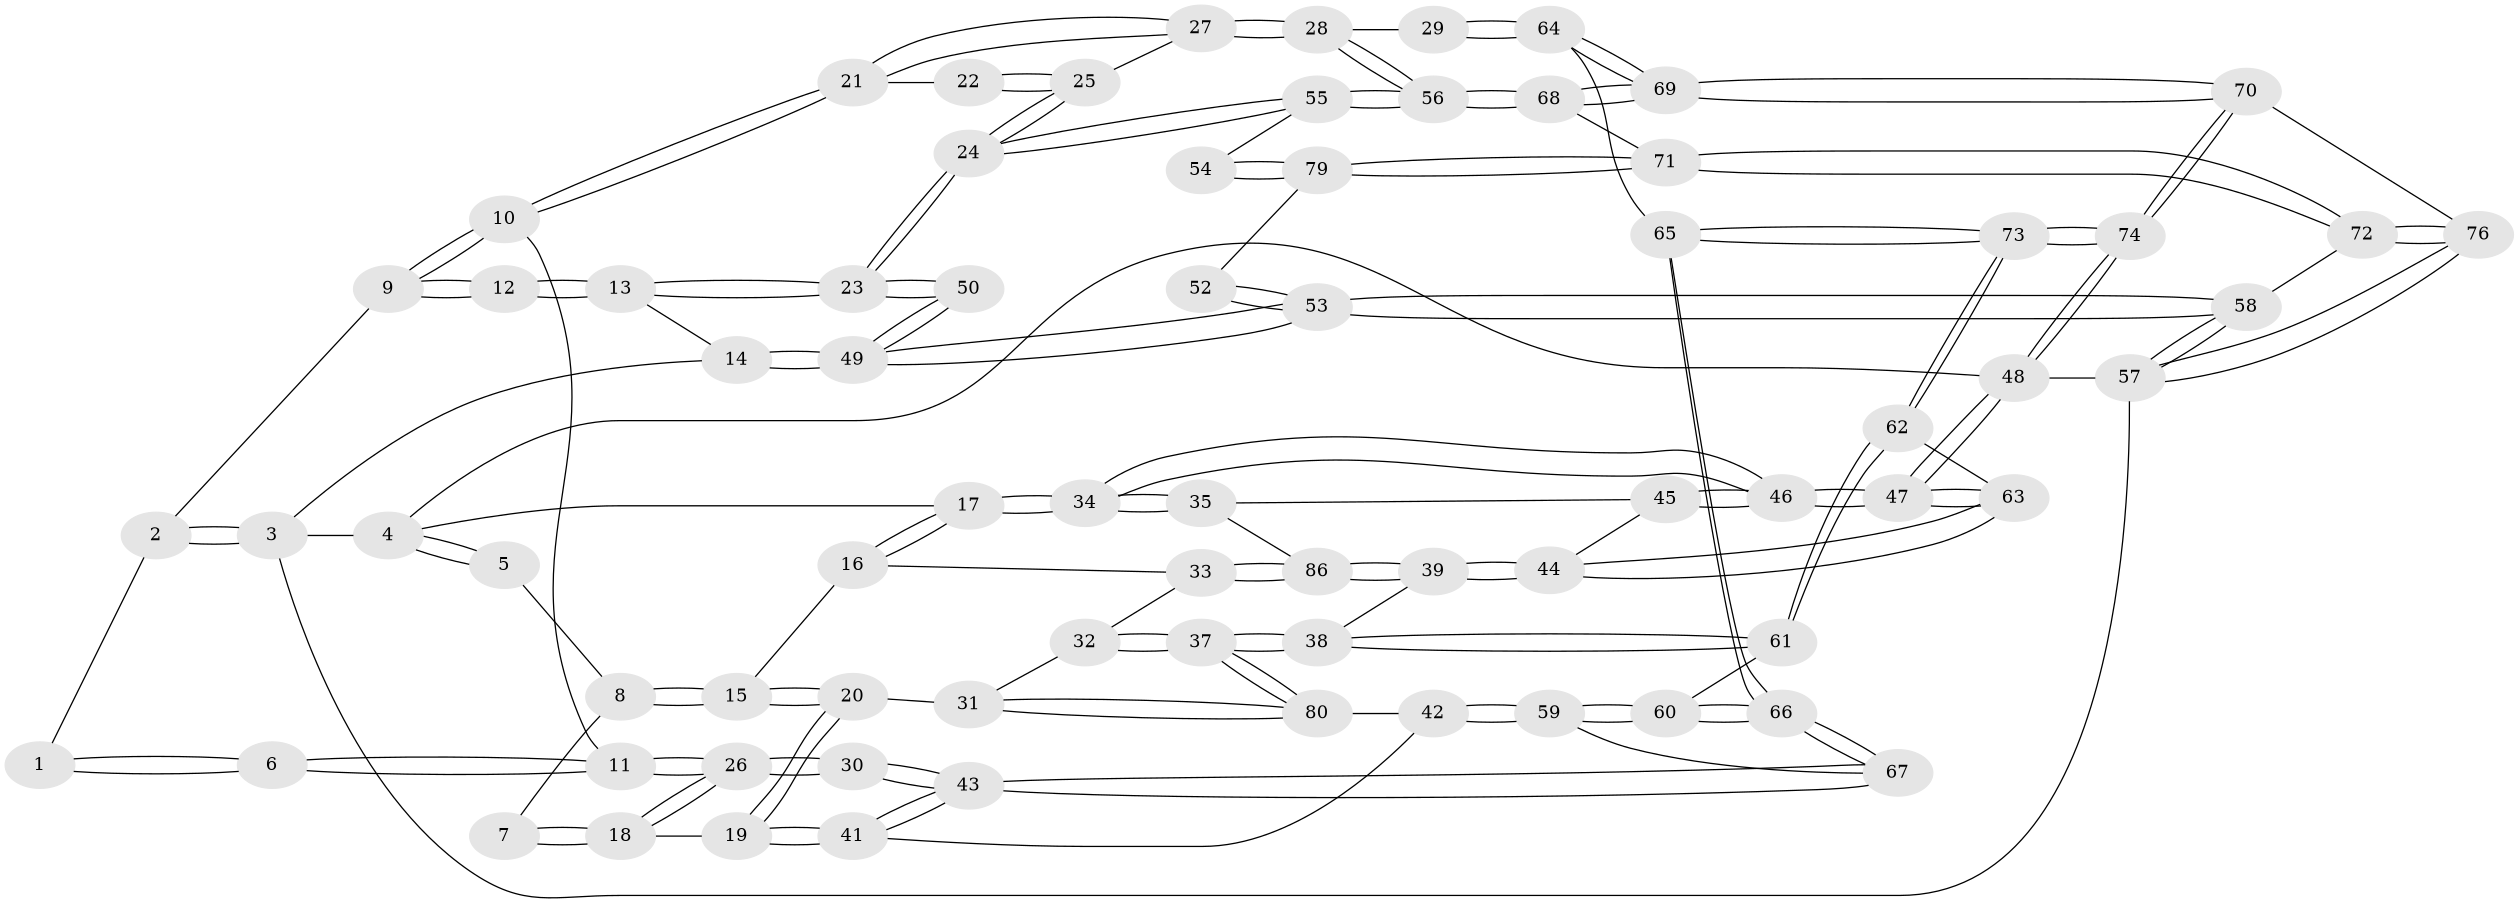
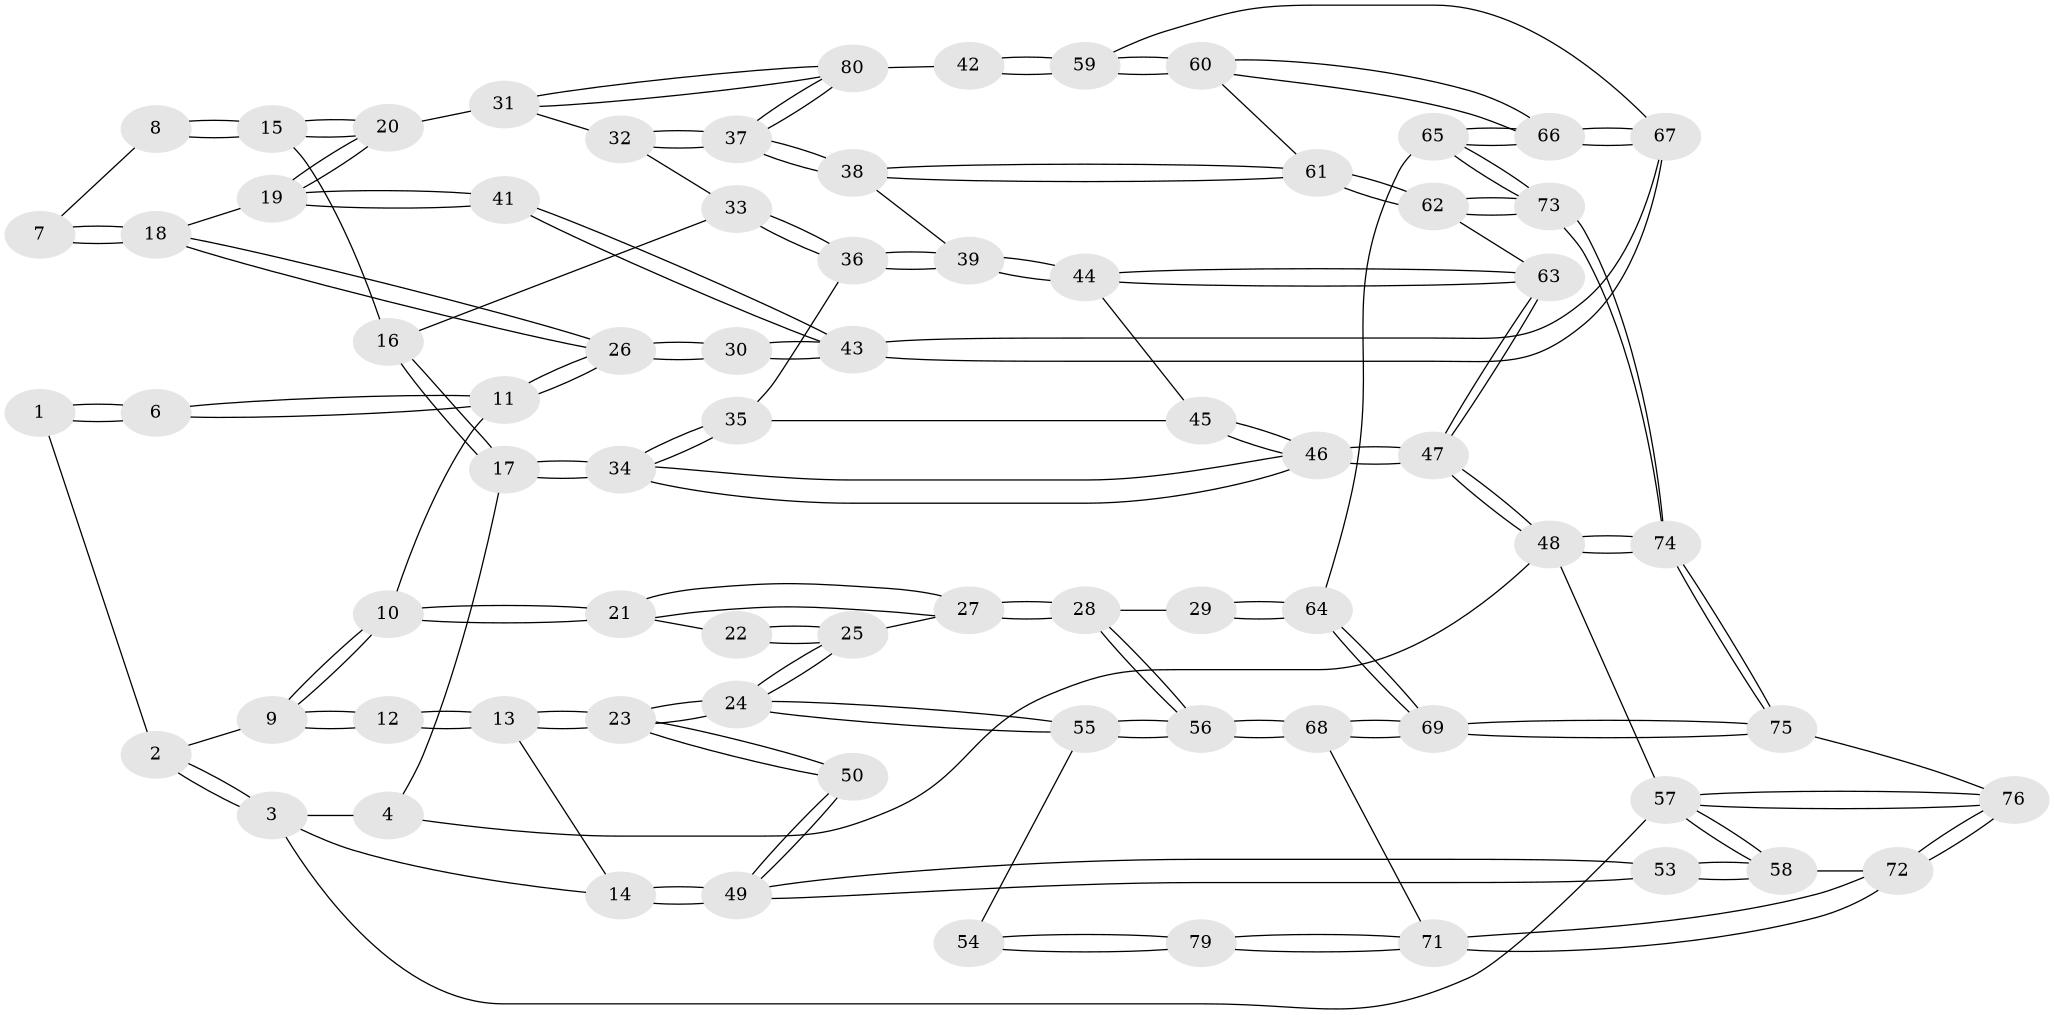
  graph {
    rankdir=LR
    node [color=gray90 style=filled]
    1
    2
    6
    3
    9
    11
    4
    14
    57
    10
    12
-   5
    17
    48
    49
    58
    76
    8
    34
    74
    15
    7
    18
    26
    19
    16
    20
    21
    13
    22
    27
    30
    23
    24
    50
    53
    33
    31
-   36 [label=86]
+   36
    35
    46
    41
    43
    42
    32
    n46 [label=80]
    25
    28
    55
    56
    29
    64
    68
    65
    69
    67
    37
    38
    39
    45
    47
    44
    61
    62
    63
    59
    60
-   75 [label=70]
-   52
+   75
    n70 [label=79]
    54
    71
    72
    66
    73
    1 -- 2
    1 -- 6
    1 -- 6
    2 -- 3
    2 -- 3
    2 -- 9
    6 -- 11
    6 -- 11
    3 -- 4
    3 -- 14
    3 -- 57
    9 -- 10
    9 -- 10
    9 -- 12
    9 -- 12
    11 -- 26
    11 -- 26
-   4 -- 5
-   4 -- 5
    4 -- 17
    4 -- 48
    14 -- 49
    14 -- 49
    57 -- 58
    57 -- 58
    57 -- 76
    57 -- 76
    10 -- 11
    10 -- 21
    10 -- 21
    12 -- 13
    12 -- 13
-   5 -- 8
    17 -- 34
    17 -- 34
    48 -- 57
    48 -- 74
    48 -- 74
    49 -- 50
    49 -- 50
    49 -- 53
    49 -- 53
    58 -- 72
    8 -- 15
    8 -- 15
    34 -- 35
    34 -- 35
    34 -- 46
    34 -- 46
    74 -- 75
    74 -- 75
    15 -- 16
    15 -- 20
    15 -- 20
    7 -- 8
    7 -- 18
    7 -- 18
    18 -- 26
    18 -- 26
    18 -- 19
    26 -- 30
    26 -- 30
    19 -- 20
    19 -- 20
    19 -- 41
    19 -- 41
    16 -- 17
    16 -- 17
    16 -- 33
    20 -- 31
    21 -- 22
    21 -- 27
    21 -- 27
    13 -- 14
    13 -- 23
    13 -- 23
    22 -- 25
    22 -- 25
    27 -- 28
    27 -- 28
    30 -- 43
    30 -- 43
    23 -- 24
    23 -- 24
    23 -- 50
    23 -- 50
    24 -- 25
    24 -- 25
    24 -- 55
    24 -- 55
    53 -- 58
    53 -- 58
    33 -- 36
    33 -- 36
    31 -- 32
    31 -- n46
    31 -- n46
    36 -- 39
    36 -- 39
    35 -- 36
    35 -- 45
    46 -- 47
    46 -- 47
    41 -- 43
    41 -- 43
-   41 -- 42
    43 -- 67
    43 -- 67
    42 -- 59
    42 -- 59
    32 -- 33
    32 -- 37
    32 -- 37
    n46 -- 42
    25 -- 27
    28 -- 56
    28 -- 56
    28 -- 29
    55 -- 56
    55 -- 56
    56 -- 68
    56 -- 68
    29 -- 64
    29 -- 64
    64 -- 65
    64 -- 69
    64 -- 69
    68 -- 69
    68 -- 69
    68 -- 71
    65 -- 66
    65 -- 66
    65 -- 73
    65 -- 73
    69 -- 75
    69 -- 75
    37 -- n46
    37 -- n46
    37 -- 38
    37 -- 38
    38 -- 39
    38 -- 61
    38 -- 61
    39 -- 44
    39 -- 44
    45 -- 46
    45 -- 46
    47 -- 48
    47 -- 48
    47 -- 63
    47 -- 63
    44 -- 45
    44 -- 63
    44 -- 63
    61 -- 62
    61 -- 62
    62 -- 63
    62 -- 73
    62 -- 73
    59 -- 67
    59 -- 60
    59 -- 60
    60 -- 61
    60 -- 66
    60 -- 66
    75 -- 76
-   52 -- 53
-   52 -- 53
-   52 -- n70
    n70 -- 71
    n70 -- 71
    54 -- 55
    54 -- n70
    54 -- n70
    71 -- 72
    71 -- 72
    72 -- 76
    72 -- 76
    66 -- 67
    66 -- 67
    73 -- 74
    73 -- 74
  }
